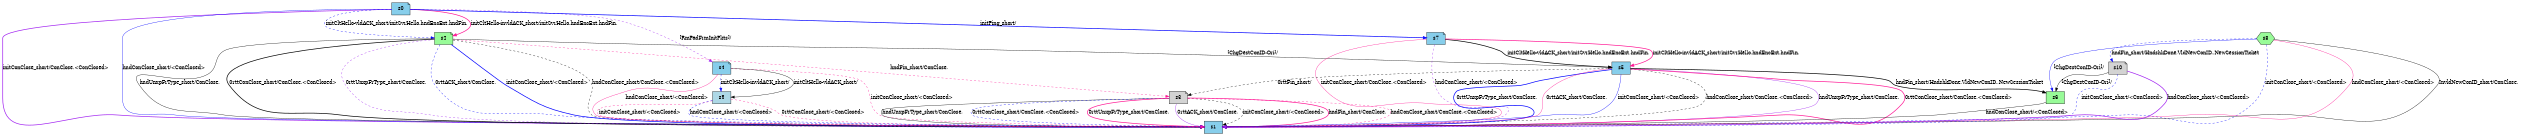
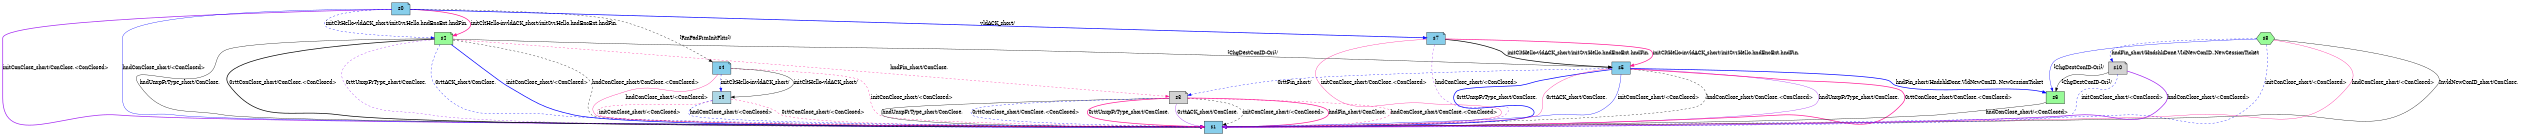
  digraph {
    node [fillcolor=skyblue shape=note style=filled]
    edge [color=blue style=dashed]
    n1 [label=s0]
    n2 [label=s1 shape=box]
    n3 [fillcolor=palegreen label=s2]
    n4 [label=s4]
    n5 [label=s7]
    n6 [fillcolor=lightgrey label=s3]
    n7 [label=s5 shape=box]
    n8 [fillcolor=lightblue label=s9 shape=box]
    n9 [fillcolor=palegreen label=s6 shape=box]
    n10 [fillcolor=palegreen label=s8 shape=hexagon]
    n11 [fillcolor=lightgrey label=s10]
    n1 -> n2 [color=purple label="initConClose_short/ConClose,<ConClosed> " style=bold]
    n1 -> n2 [label="hndConClose_short/<ConClosed> " style=solid]
    n1 -> n3 [label="initCltHello-vldACK_short/initSvrHello,hndEncExt,hndFin, "]
    n1 -> n3 [color=deeppink label="initCltHello-invldACK_short/initSvrHello,hndEncExt,hndFin, " style=bold]
-   n1 -> n4 [color=purple label="[RmPadFrmInitPkts]/ "]
-   n1 -> n5 [label="initPing_short/ " style=bold]
+   n1 -> n4 [color=black label="[RmPadFrmInitPkts]/ "]
+   n1 -> n5 [label="vldACK_short/ " style=bold]
    n3 -> n2 [label="initConClose_short/<ConClosed> " style=bold]
    n3 -> n2 [color=black label="hndConClose_short/ConClose,<ConClosed> "]
    n3 -> n2 [color=black label="hndUnxpFrType_short/ConClose, " style=solid]
    n3 -> n2 [color=black label="0rttConClose_short/ConClose,<ConClosed> " style=bold]
    n3 -> n2 [color=purple label="0rttUnxpFrType_short/ConClose, "]
    n3 -> n2 [label="0rttACK_short/ConClose, "]
    n3 -> n6 [color=deeppink label="hndFin_short/ConClose, "]
    n3 -> n7 [color=black label="[ChgDestConID-Ori]/ " style=solid]
    n4 -> n2 [color=deeppink label="initConClose_short/<ConClosed> "]
    n4 -> n2 [color=deeppink label="hndConClose_short/<ConClosed> " style=solid]
    n4 -> n8 [color=black label="initCltHello-vldACK_short/ " style=solid]
    n4 -> n8 [label="initCltHello-invldACK_short/ "]
    n5 -> n2 [color=deeppink label="initConClose_short/ConClose,<ConClosed> " style=solid]
    n5 -> n2 [color=purple label="hndConClose_short/<ConClosed> "]
    n5 -> n7 [color=black label="initCltHello-vldACK_short/initSvrHello,hndEncExt,hndFin, " style=bold]
    n5 -> n7 [color=deeppink label="initCltHello-invldACK_short/initSvrHello,hndEncExt,hndFin, " style=bold]
    n6 -> n2 [color=black label="initConClose_short/<ConClosed> "]
    n6 -> n2 [color=deeppink label="hndFin_short/ConClose, " style=bold]
    n6 -> n2 [color=deeppink label="hndConClose_short/ConClose,<ConClosed> "]
    n6 -> n2 [color=black label="hndUnxpFrType_short/ConClose, " style=solid]
    n6 -> n2 [label="0rttConClose_short/ConClose,<ConClosed> "]
    n6 -> n2 [color=deeppink label="0rttUnxpFrType_short/ConClose, " style=bold]
    n6 -> n2 [color=purple label="0rttACK_short/ConClose, " style=solid]
    n7 -> n2 [label="initConClose_short/<ConClosed> " style=solid]
    n7 -> n2 [color=black label="hndConClose_short/ConClose,<ConClosed> "]
    n7 -> n2 [color=purple label="hndUnxpFrType_short/ConClose, " style=solid]
    n7 -> n2 [color=deeppink label="0rttConClose_short/ConClose,<ConClosed> " style=bold]
    n7 -> n2 [label="0rttUnxpFrType_short/ConClose, " style=bold]
    n7 -> n2 [color=deeppink label="0rttACK_short/ConClose, " style=solid]
-   n7 -> n6 [color=black label="0rttFin_short/ "]
-   n7 -> n9 [color=black label="hndFin_short/HndshkDone,VldNewConID,,NewSessionTicket " style=bold]
+   n7 -> n6 [label="0rttFin_short/ "]
+   n7 -> n9 [label="hndFin_short/HndshkDone,VldNewConID,,NewSessionTicket " style=bold]
    n8 -> n2 [color=deeppink label="initConClose_short/<ConClosed> "]
    n8 -> n2 [label="hndConClose_short/<ConClosed> "]
    n8 -> n2 [color=deeppink label="0rttConClose_short/<ConClosed> "]
    n9 -> n2 [color=black label="hndConClose_short/<ConClosed> " style=solid]
    n10 -> n2 [label="initConClose_short/<ConClosed> "]
    n10 -> n2 [color=deeppink label="hndConClose_short/<ConClosed> " style=solid]
    n10 -> n2 [color=black label="InvldNewConID_short/ConClose, " style=solid]
    n10 -> n9 [label="[ChgDestConID-Ori]/ " style=solid]
    n10 -> n11 [label="hndFin_short/HndshkDone,VldNewConID,,NewSessionTicket "]
    n11 -> n2 [label="initConClose_short/<ConClosed> "]
    n11 -> n2 [color=purple label="hndConClose_short/<ConClosed> " style=bold]
    n11 -> n9 [color=black label="[ChgDestConID-Ori]/ " style=solid]
  }
